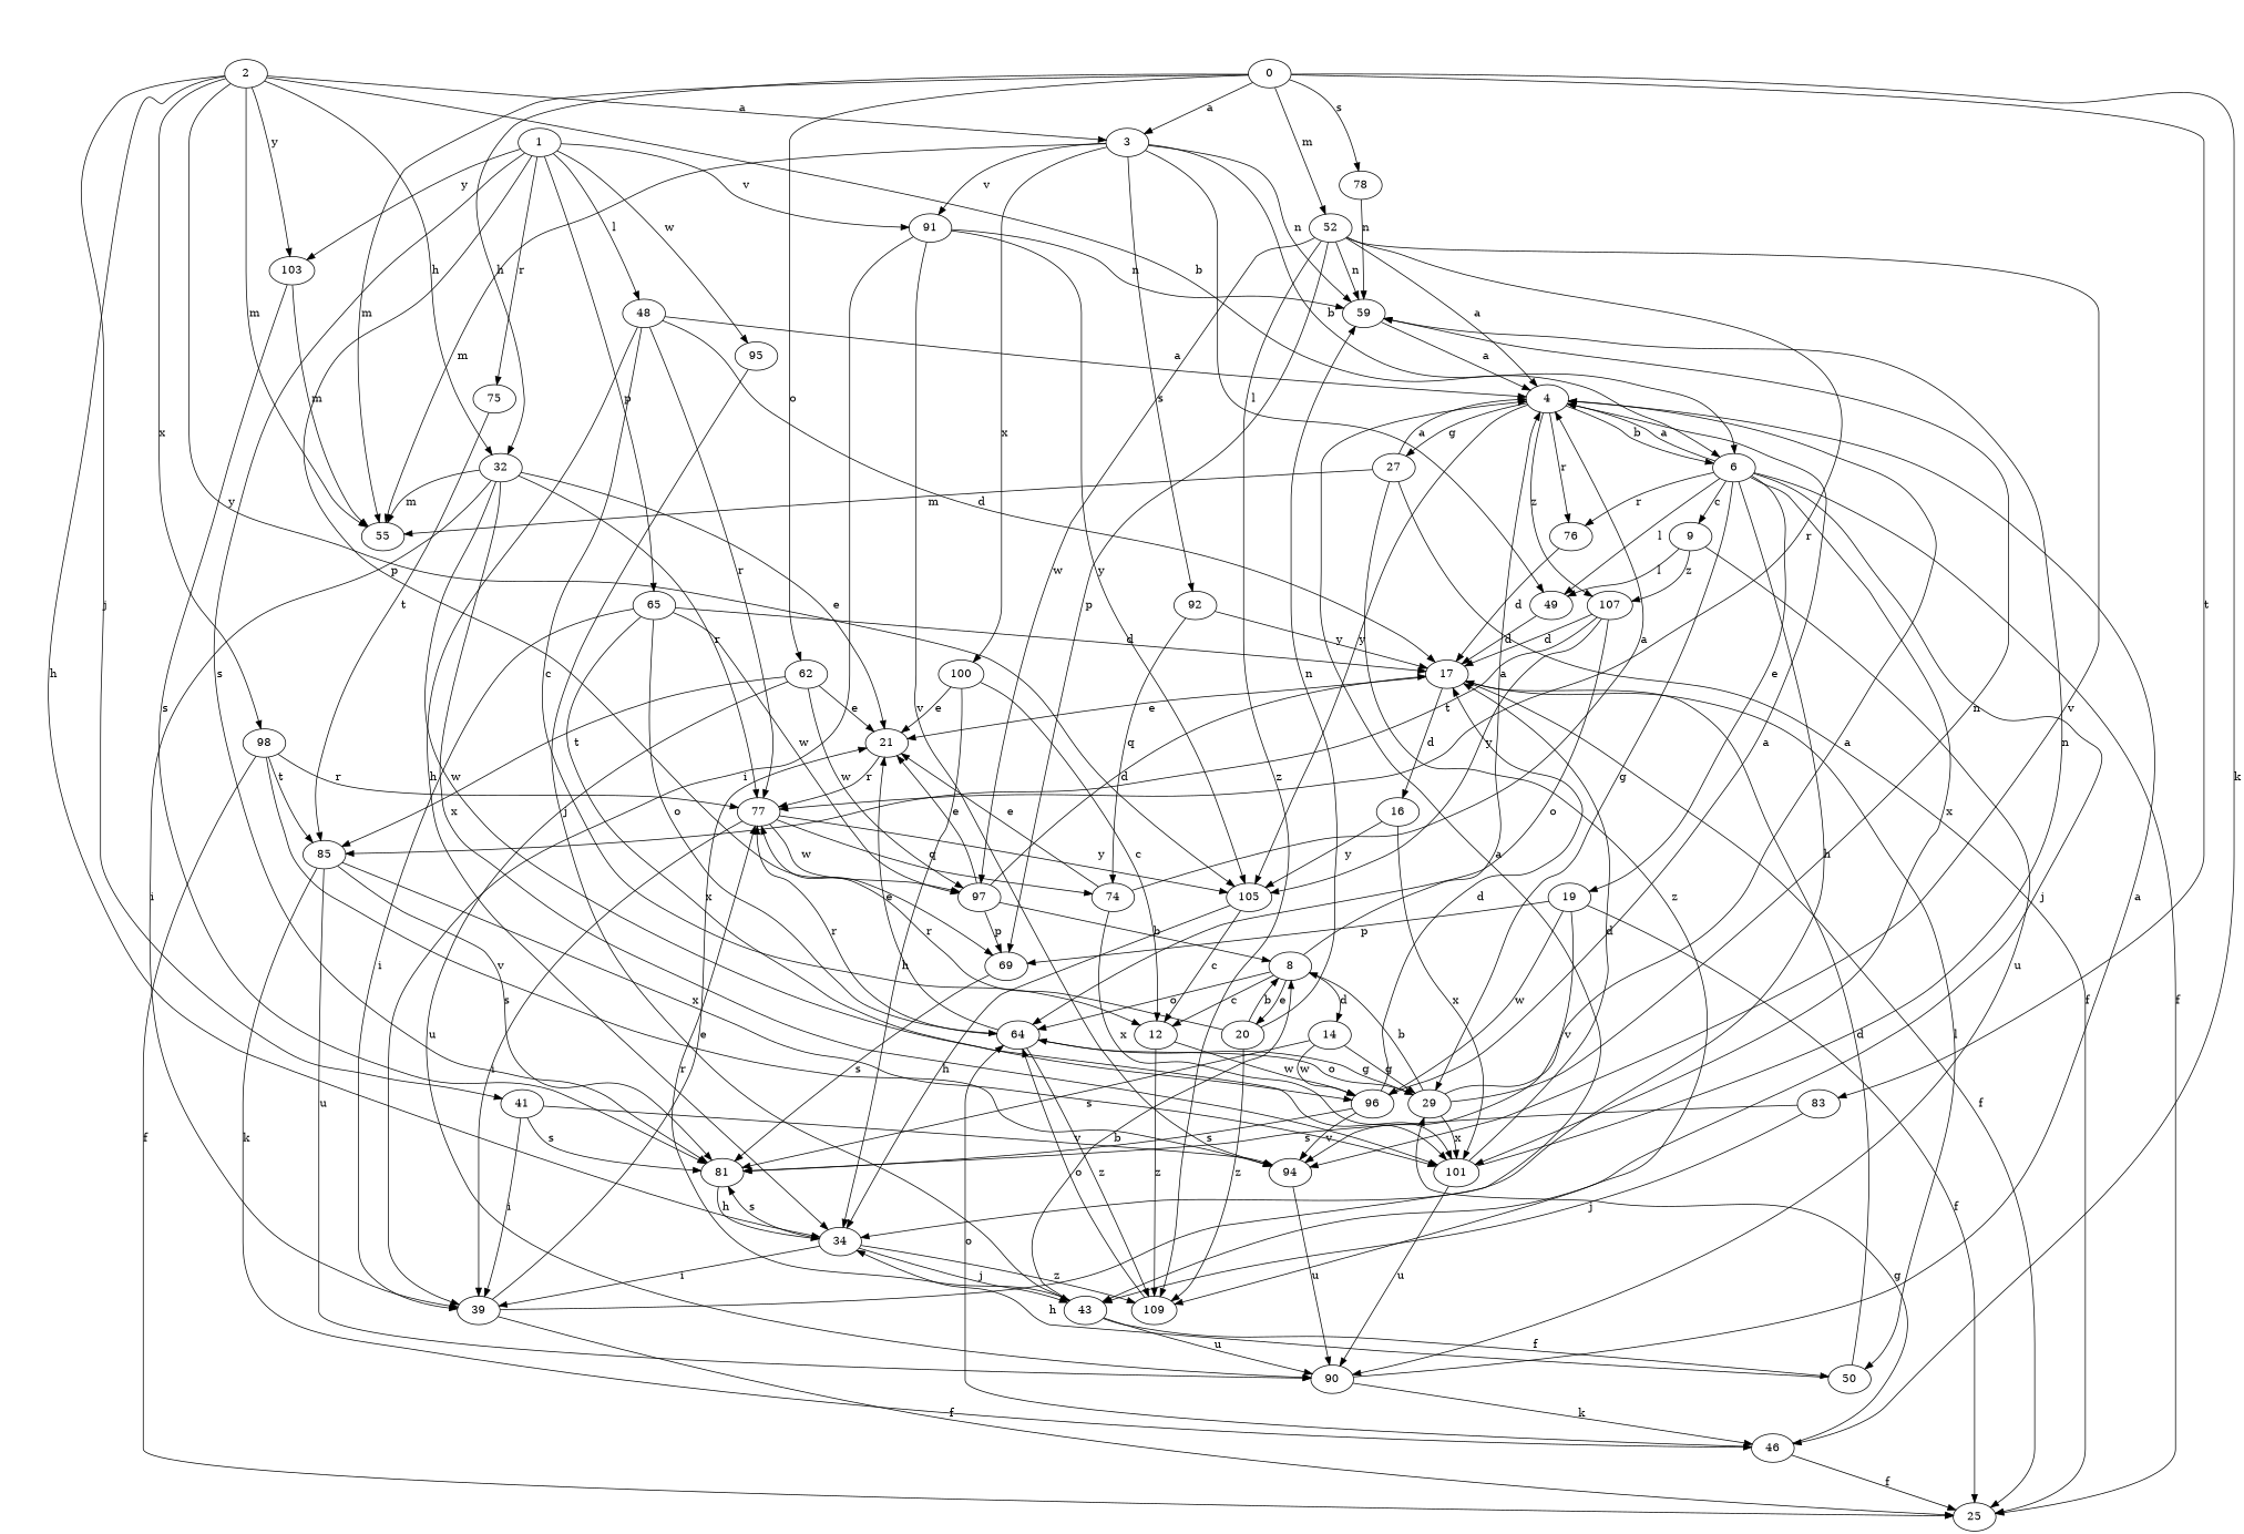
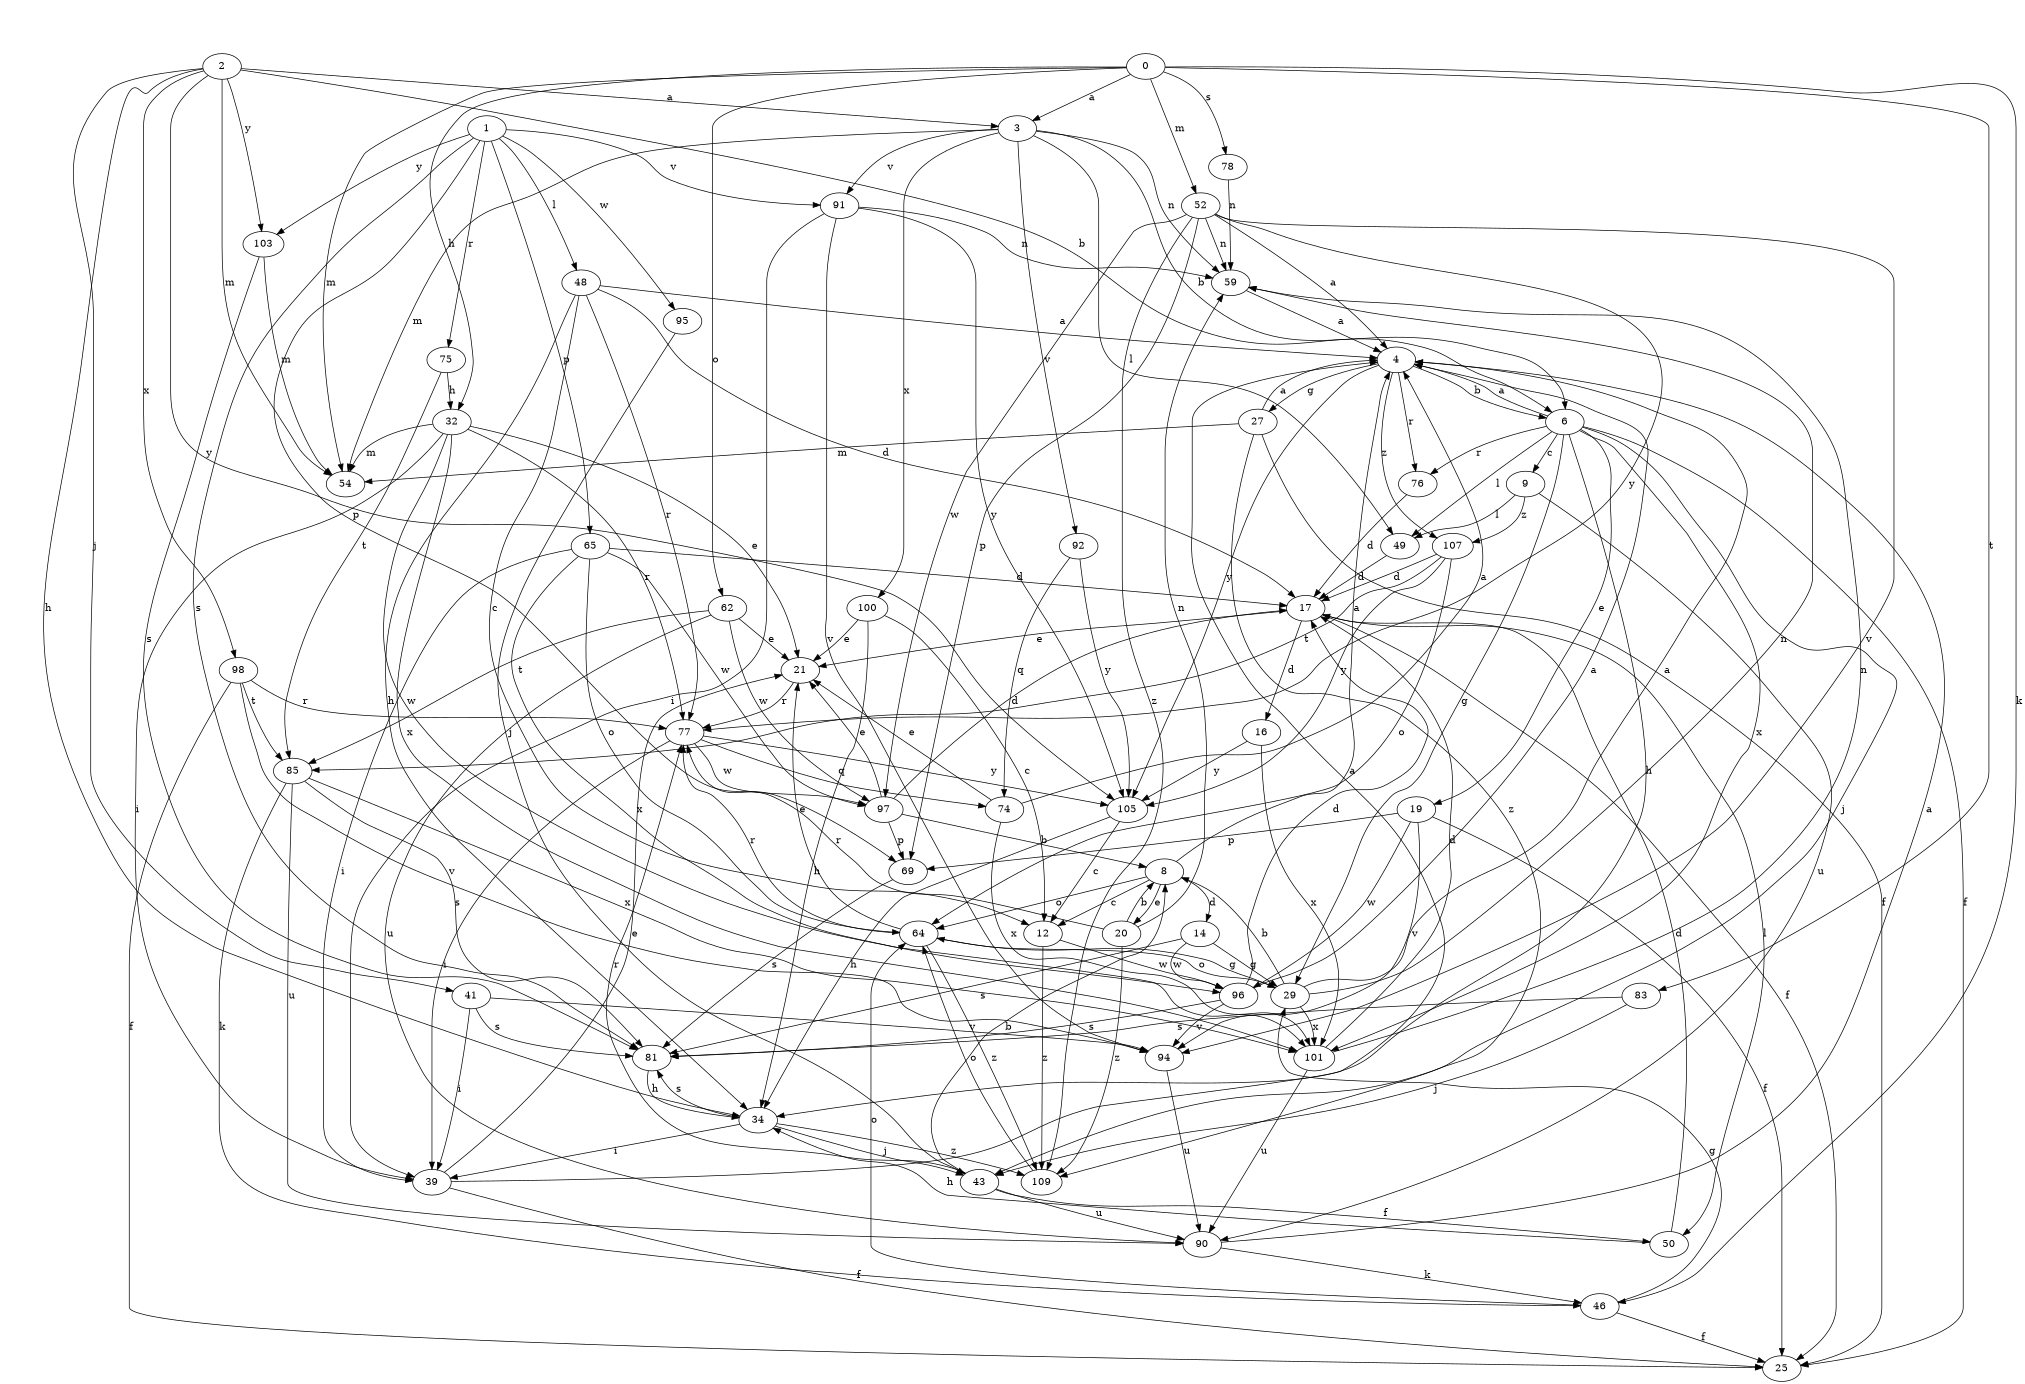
  strict digraph {
    0
    3
    32
    46
    52
-   55
+   55 [label=54]
    62
    78
    83
    91
    6
    49
    59
    92
    100
    101
    96
    21
    77
    39
    25
    29
    64
    69
    4
    109
    94
    97
    90
    85
    74
    81
    43
    1
    48
    65
    75
    95
    103
    34
    12
    17
    105
    2
    41
    98
    76
    9
    19
    27
    107
    8
    50
    14
    20
    16
    0 -> 3 [label=a]
    0 -> 32 [label=h]
    0 -> 46 [label=k]
    0 -> 52 [label=m]
    0 -> 55 [label=m]
    0 -> 62 [label=o]
    0 -> 78 [label=s]
    0 -> 83 [label=t]
    3 -> 55 [label=m]
    3 -> 91 [label=v]
    3 -> 6 [label=b]
    3 -> 49 [label=l]
    3 -> 59 [label=n]
-   3 -> 92 [label=s]
+   3 -> 92 [label=v]
    3 -> 100 [label=x]
    32 -> 55 [label=m]
    32 -> 101 [label=x]
    32 -> 96 [label=w]
    32 -> 21 [label=e]
    32 -> 77 [label=r]
    32 -> 39 [label=i]
    46 -> 25 [label=f]
    46 -> 29 [label=g]
    46 -> 64 [label=o]
    52 -> 59 [label=n]
-   52 -> 77 [label=r]
+   52 -> 77 [label=y]
    52 -> 69 [label=p]
    52 -> 4 [label=a]
    52 -> 109 [label=z]
    52 -> 94 [label=v]
    52 -> 97 [label=w]
    62 -> 21 [label=e]
    62 -> 97 [label=w]
    62 -> 90 [label=u]
    62 -> 85 [label=t]
    78 -> 59 [label=n]
    83 -> 81 [label=s]
    83 -> 43 [label=j]
    91 -> 59 [label=n]
    91 -> 39 [label=i]
    91 -> 94 [label=v]
    91 -> 105 [label=y]
    6 -> 49 [label=l]
    6 -> 101 [label=x]
    6 -> 25 [label=f]
    6 -> 29 [label=g]
    6 -> 4 [label=a]
    6 -> 43 [label=j]
    6 -> 34 [label=h]
    6 -> 76 [label=r]
    6 -> 9 [label=c]
    6 -> 19 [label=e]
    49 -> 17 [label=d]
    59 -> 4 [label=a]
    92 -> 74 [label=q]
-   92 -> 17 [label=y]
+   92 -> 105 [label=y]
    100 -> 21 [label=e]
    100 -> 34 [label=h]
    100 -> 12 [label=c]
    101 -> 59 [label=n]
    101 -> 90 [label=u]
    101 -> 17 [label=d]
    96 -> 4 [label=a]
    96 -> 94 [label=v]
    96 -> 81 [label=s]
    96 -> 17 [label=d]
    21 -> 77 [label=r]
    77 -> 39 [label=i]
    77 -> 97 [label=w]
    77 -> 74 [label=q]
    77 -> 105 [label=y]
    39 -> 21 [label=e]
    39 -> 25 [label=f]
    39 -> 4 [label=a]
    29 -> 59 [label=n]
    29 -> 101 [label=x]
    29 -> 64 [label=o]
    29 -> 4 [label=a]
    29 -> 8 [label=b]
    64 -> 21 [label=e]
    64 -> 77 [label=r]
    64 -> 29 [label=g]
    64 -> 109 [label=z]
    69 -> 81 [label=s]
    4 -> 6 [label=b]
    4 -> 105 [label=y]
    4 -> 76 [label=r]
    4 -> 27 [label=g]
    4 -> 107 [label=z]
    109 -> 64 [label=o]
    94 -> 90 [label=u]
    97 -> 21 [label=e]
    97 -> 69 [label=p]
    97 -> 17 [label=d]
    97 -> 8 [label=b]
    90 -> 46 [label=k]
    90 -> 4 [label=a]
    85 -> 46 [label=k]
    85 -> 101 [label=x]
    85 -> 90 [label=u]
    85 -> 81 [label=s]
    74 -> 101 [label=x]
    74 -> 21 [label=e]
    74 -> 4 [label=a]
    81 -> 34 [label=h]
    43 -> 77 [label=r]
    43 -> 90 [label=u]
    43 -> 8 [label=b]
    43 -> 50 [label=f]
    1 -> 91 [label=v]
    1 -> 69 [label=p]
    1 -> 81 [label=s]
    1 -> 48 [label=l]
    1 -> 65 [label=p]
    1 -> 75 [label=r]
    1 -> 95 [label=w]
    1 -> 103 [label=y]
    48 -> 77 [label=r]
    48 -> 4 [label=a]
    48 -> 34 [label=h]
    48 -> 12 [label=c]
    48 -> 17 [label=d]
    65 -> 101 [label=x]
    65 -> 39 [label=i]
    65 -> 64 [label=o]
    65 -> 97 [label=w]
    65 -> 17 [label=d]
    75 -> 85 [label=t]
    95 -> 43 [label=j]
    103 -> 55 [label=m]
    103 -> 81 [label=s]
    34 -> 39 [label=i]
    34 -> 109 [label=z]
    34 -> 81 [label=s]
    34 -> 43 [label=j]
    12 -> 96 [label=w]
    12 -> 109 [label=z]
    17 -> 21 [label=e]
    17 -> 25 [label=f]
    17 -> 50 [label=l]
    17 -> 16 [label=d]
    105 -> 34 [label=h]
    105 -> 12 [label=c]
    2 -> 3 [label=a]
-   2 -> 32 [label=h]
+   75 -> 32 [label=h]
    2 -> 55 [label=m]
    2 -> 6 [label=b]
    2 -> 103 [label=y]
    2 -> 34 [label=h]
    2 -> 105 [label=y]
    2 -> 41 [label=j]
    2 -> 98 [label=x]
    41 -> 39 [label=i]
    41 -> 94 [label=v]
    41 -> 81 [label=s]
    98 -> 77 [label=r]
    98 -> 25 [label=f]
    98 -> 94 [label=v]
    98 -> 85 [label=t]
    76 -> 17 [label=d]
    9 -> 49 [label=l]
    9 -> 90 [label=u]
    9 -> 107 [label=z]
    19 -> 96 [label=w]
    19 -> 25 [label=f]
    19 -> 69 [label=p]
    19 -> 94 [label=v]
    27 -> 55 [label=m]
    27 -> 25 [label=f]
    27 -> 4 [label=a]
    27 -> 109 [label=z]
    107 -> 64 [label=o]
    107 -> 85 [label=t]
    107 -> 17 [label=d]
    107 -> 105 [label=y]
    8 -> 64 [label=o]
    8 -> 4 [label=a]
    8 -> 12 [label=c]
    8 -> 14 [label=d]
    8 -> 20 [label=e]
    50 -> 34 [label=h]
    50 -> 17 [label=d]
    14 -> 96 [label=w]
    14 -> 29 [label=g]
    14 -> 81 [label=s]
    20 -> 59 [label=n]
    20 -> 77 [label=r]
    20 -> 109 [label=z]
    20 -> 8 [label=b]
    16 -> 101 [label=x]
    16 -> 105 [label=y]
  }
